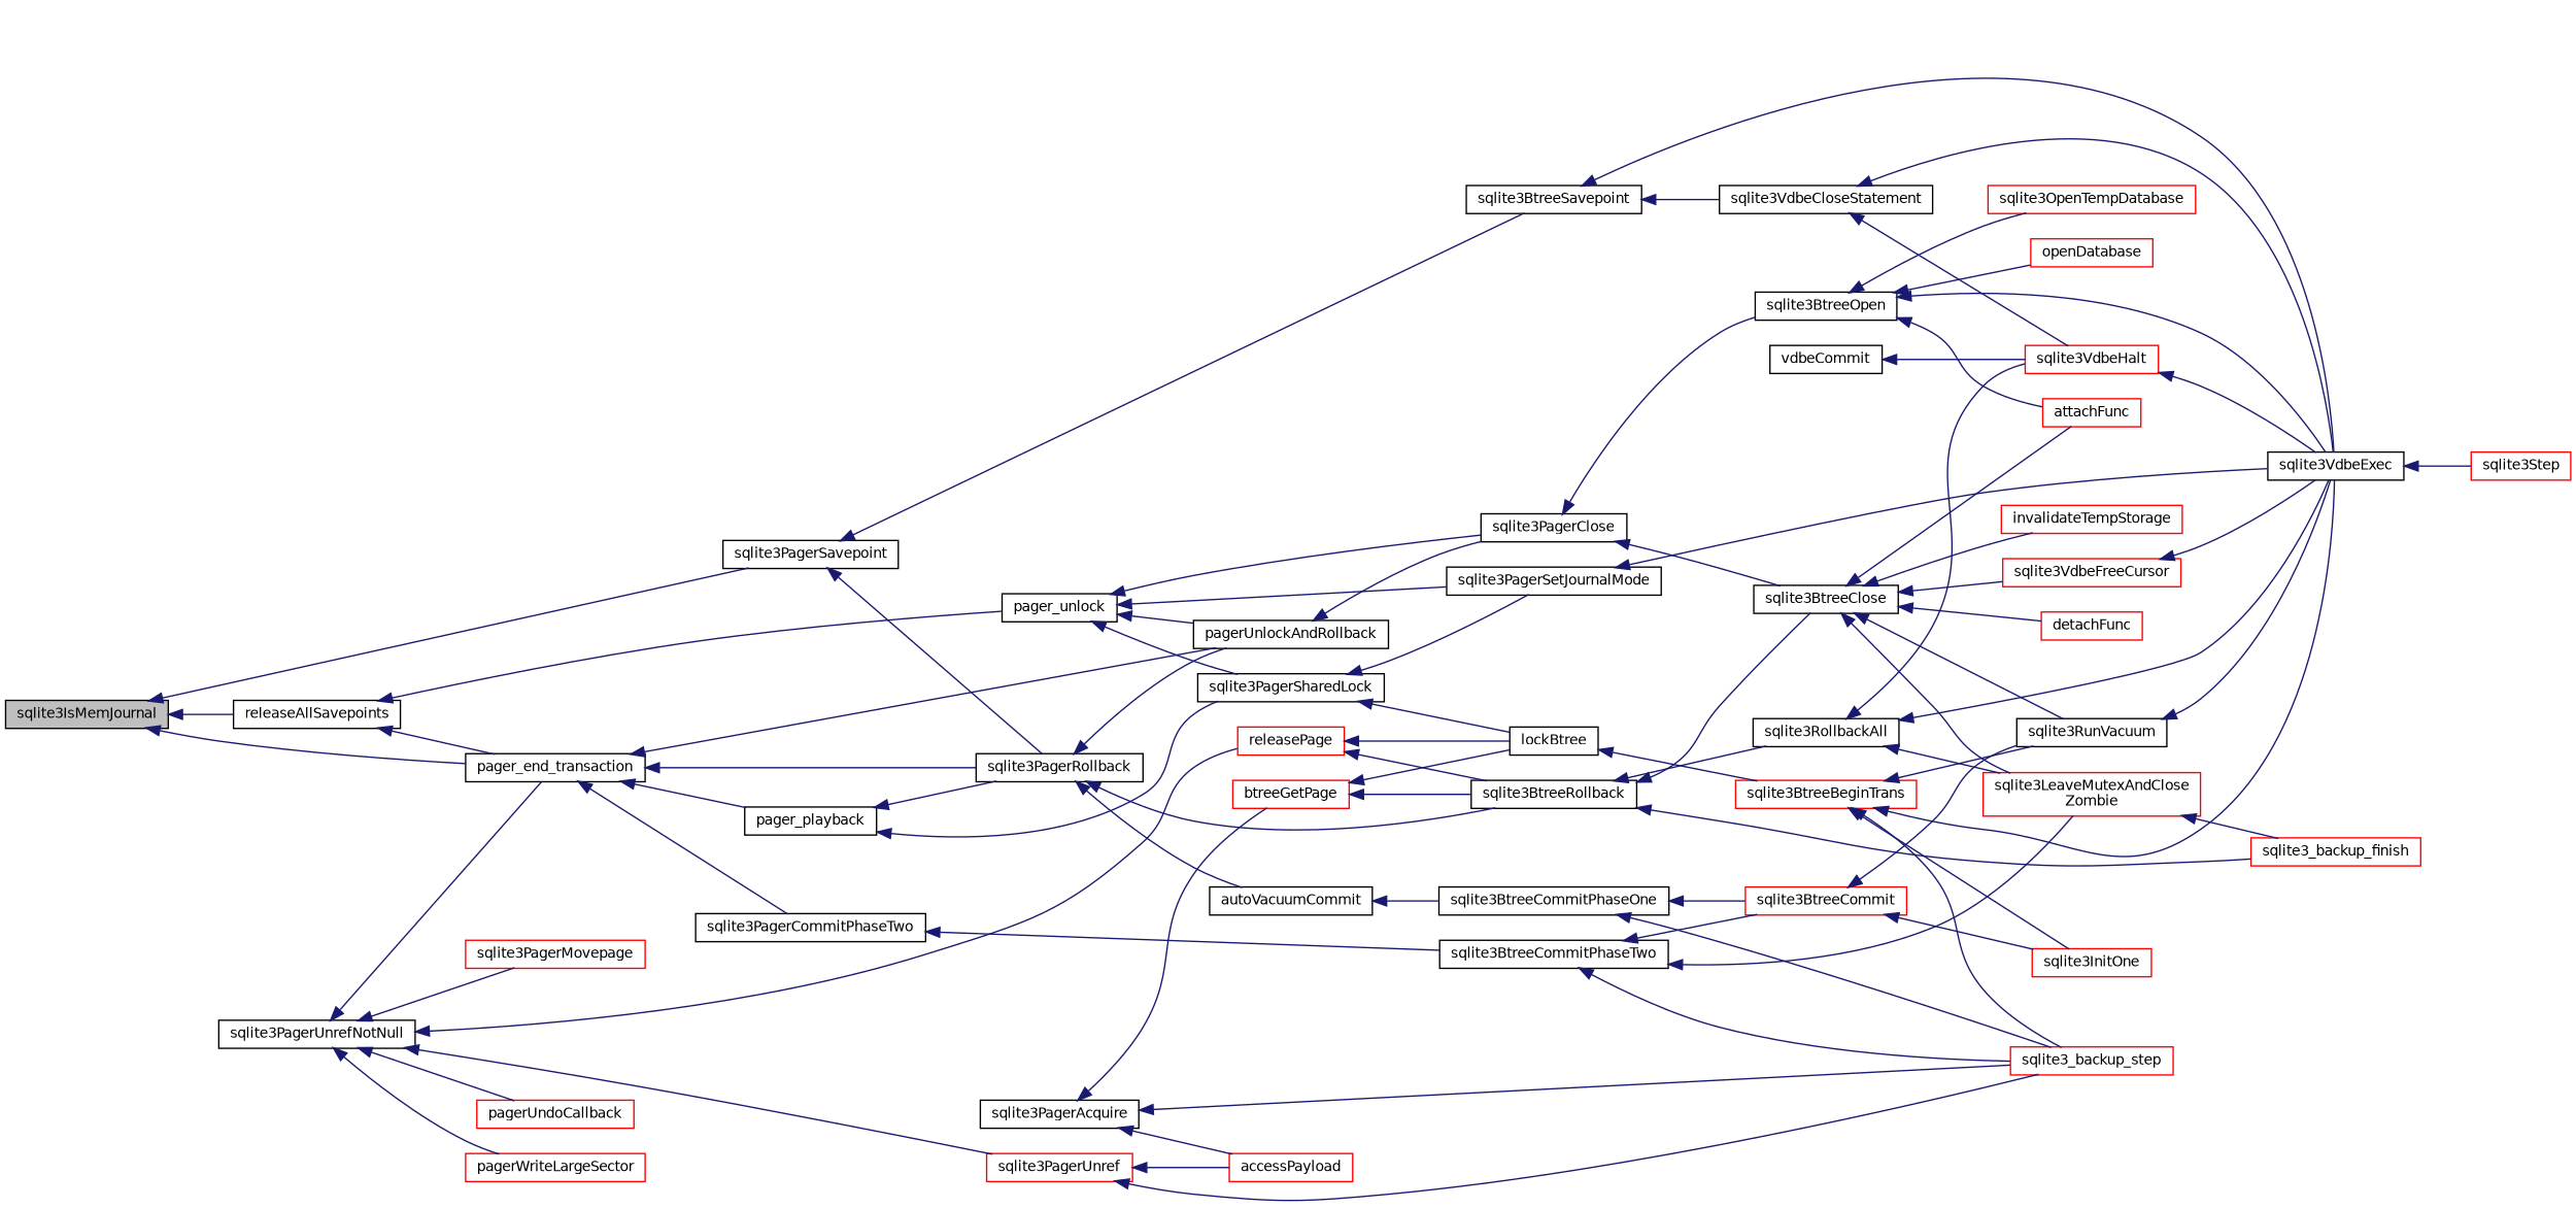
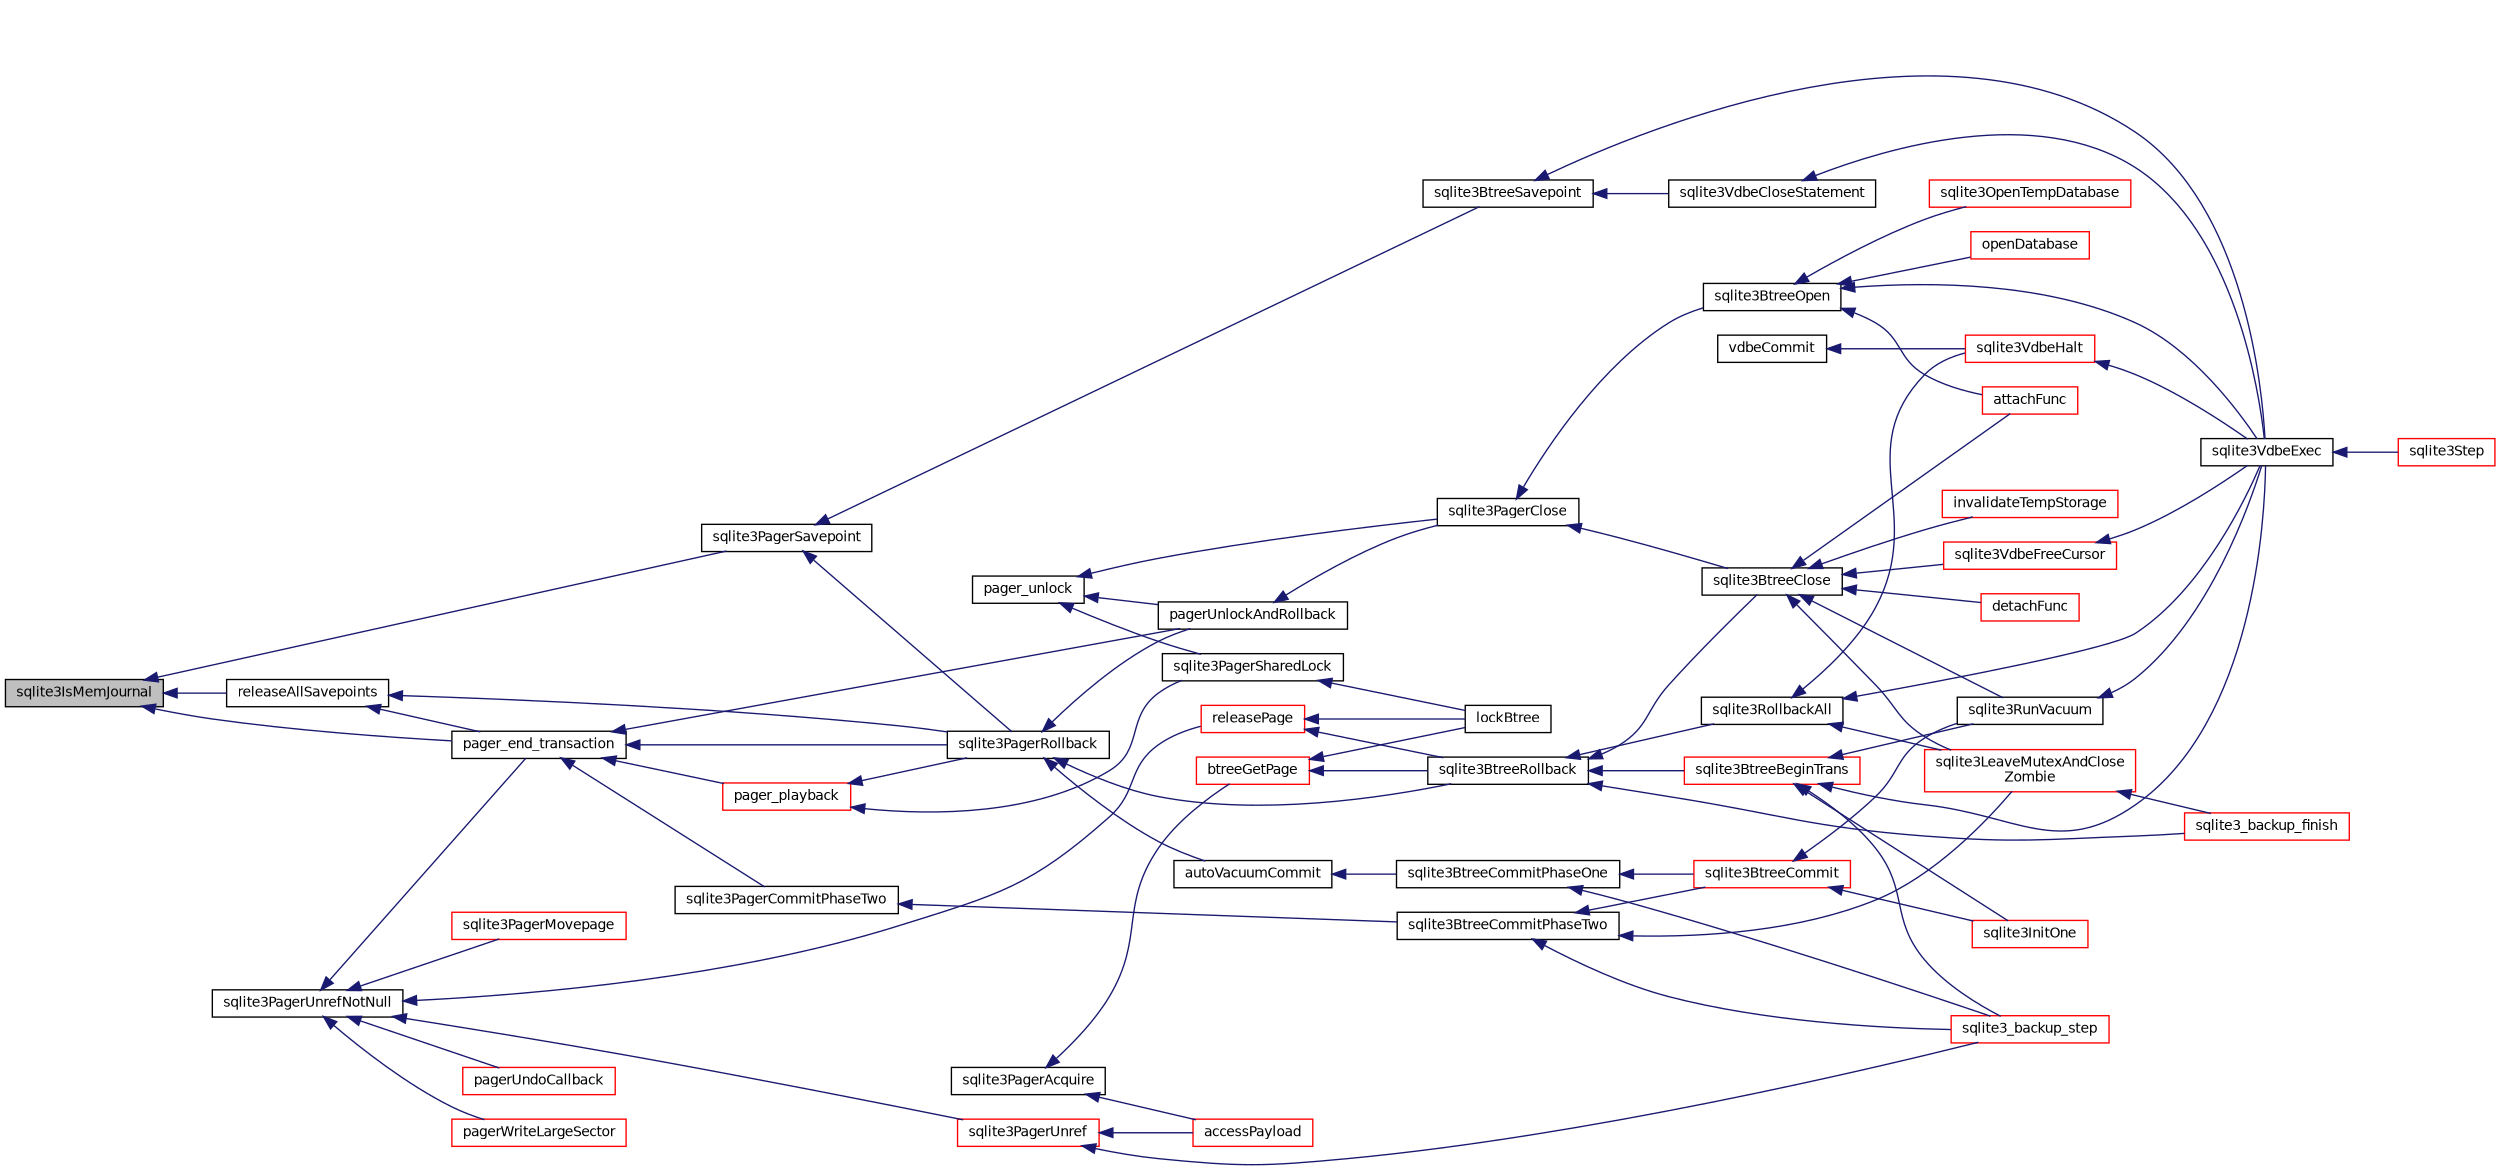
  digraph {
    fontname="DejaVu Sans"
    rankdir=LR
    node [color=black fillcolor=white fontname="DejaVu Sans" fontsize=10 shape=record style=filled]
    edge [color=midnightblue dir=back fontname="DejaVu Sans" fontsize=10 labelfontname=FreeSans labelfontsize=10 style=solid]
    n1 [fillcolor=grey75 fontcolor=black height=0.2 label=sqlite3IsMemJournal width=0.4]
    n2 [height=0.2 label=releaseAllSavepoints width=0.4]
    n3 [height=0.2 label=pager_end_transaction width=0.4]
    n4 [height=0.2 label=sqlite3PagerSavepoint width=0.4]
    n5 [height=0.2 label=pager_unlock width=0.4]
    n6 [height=0.2 label=pagerUnlockAndRollback width=0.4]
-   n7 [height=0.2 label=pager_playback width=0.4]
+   n7 [color=red height=0.2 label=pager_playback width=0.4]
    n8 [height=0.2 label=sqlite3PagerRollback width=0.4]
    n9 [height=0.2 label=sqlite3PagerCommitPhaseTwo width=0.4]
    n10 [height=0.2 label=sqlite3BtreeSavepoint width=0.4]
    n11 [height=0.2 label=sqlite3PagerClose width=0.4]
    n12 [height=0.2 label=sqlite3PagerSharedLock width=0.4]
-   n13 [height=0.2 label=sqlite3PagerSetJournalMode width=0.4]
    n14 [height=0.2 label=sqlite3BtreeOpen width=0.4]
    n15 [height=0.2 label=sqlite3BtreeClose width=0.4]
    n16 [height=0.2 label=lockBtree width=0.4]
    n17 [height=0.2 label=sqlite3VdbeExec width=0.4]
    n18 [color=red height=0.2 label=attachFunc width=0.4]
    n19 [color=red height=0.2 label=sqlite3OpenTempDatabase width=0.4]
    n20 [color=red height=0.2 label=openDatabase width=0.4]
    n21 [color=red height=0.2 label=sqlite3VdbeFreeCursor width=0.4]
    n22 [color=red height=0.2 label=detachFunc width=0.4]
    n23 [color=red height=0.2 label=invalidateTempStorage width=0.4]
    n24 [height=0.2 label=sqlite3RunVacuum width=0.4]
    n25 [color=red height=0.2 label="sqlite3LeaveMutexAndClose\lZombie" width=0.4]
    n26 [color=red height=0.2 label=sqlite3Step width=0.4]
    n27 [color=red height=0.2 label=sqlite3_backup_finish width=0.4]
    n28 [height=0.2 label=sqlite3PagerAcquire width=0.4]
    n29 [color=red height=0.2 label=sqlite3_backup_step width=0.4]
    n30 [color=red height=0.2 label=btreeGetPage width=0.4]
    n31 [color=red height=0.2 label=accessPayload width=0.4]
    n32 [height=0.2 label=sqlite3PagerUnrefNotNull width=0.4]
    n33 [color=red height=0.2 label=pagerUndoCallback width=0.4]
    n34 [color=red height=0.2 label=sqlite3PagerUnref width=0.4]
    n35 [color=red height=0.2 label=pagerWriteLargeSector width=0.4]
    n36 [color=red height=0.2 label=sqlite3PagerMovepage width=0.4]
    n37 [color=red height=0.2 label=releasePage width=0.4]
    n38 [height=0.2 label=sqlite3BtreeRollback width=0.4]
    n39 [height=0.2 label=autoVacuumCommit width=0.4]
    n40 [color=red height=0.2 label=sqlite3BtreeBeginTrans width=0.4]
    n41 [color=red height=0.2 label=sqlite3InitOne width=0.4]
    n42 [height=0.2 label=sqlite3BtreeCommitPhaseOne width=0.4]
    n43 [height=0.2 label=sqlite3RollbackAll width=0.4]
    n44 [color=red height=0.2 label=sqlite3BtreeCommit width=0.4]
    n45 [height=0.2 label=vdbeCommit width=0.4]
    n46 [color=red height=0.2 label=sqlite3VdbeHalt width=0.4]
    n47 [height=0.2 label=sqlite3BtreeCommitPhaseTwo width=0.4]
    n48 [height=0.2 label=sqlite3VdbeCloseStatement width=0.4]
    n1 -> n2
    n1 -> n3
    n1 -> n4
    n2 -> n3
-   n2 -> n5
+   n2 -> n8
    n3 -> n6
    n3 -> n7
    n3 -> n8
    n3 -> n9
    n4 -> n8
    n4 -> n10
    n5 -> n6
    n5 -> n11
    n5 -> n12
-   n5 -> n13
    n6 -> n11
    n7 -> n8
    n7 -> n12
    n8 -> n6
    n8 -> n38
    n8 -> n39
    n9 -> n47
    n10 -> n17
    n10 -> n48
    n11 -> n14
    n11 -> n15
-   n12 -> n13
    n12 -> n16
-   n13 -> n17
    n14 -> n17
    n14 -> n18
    n14 -> n19
    n14 -> n20
    n15 -> n18
    n15 -> n21
    n15 -> n22
    n15 -> n23
    n15 -> n24
    n15 -> n25
-   n16 -> n40
+   n38 -> n40
    n17 -> n26
    n21 -> n17
    n24 -> n17
    n25 -> n27
-   n28 -> n29
    n28 -> n30
    n28 -> n31
    n30 -> n16
    n30 -> n38
    n32 -> n3
    n32 -> n33
    n32 -> n34
    n32 -> n35
    n32 -> n36
    n32 -> n37
    n34 -> n29
    n34 -> n31
    n37 -> n16
    n37 -> n38
    n38 -> n15
    n38 -> n27
    n38 -> n43
    n39 -> n42
    n40 -> n17
    n40 -> n24
    n40 -> n29
    n40 -> n41
    n42 -> n29
    n42 -> n44
    n43 -> n17
    n43 -> n25
    n43 -> n46
    n44 -> n24
    n44 -> n41
    n45 -> n46
    n46 -> n17
    n47 -> n25
    n47 -> n29
    n47 -> n44
    n48 -> n17
-   n48 -> n46
  }
